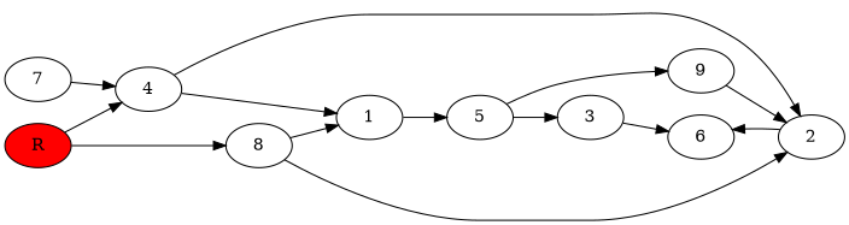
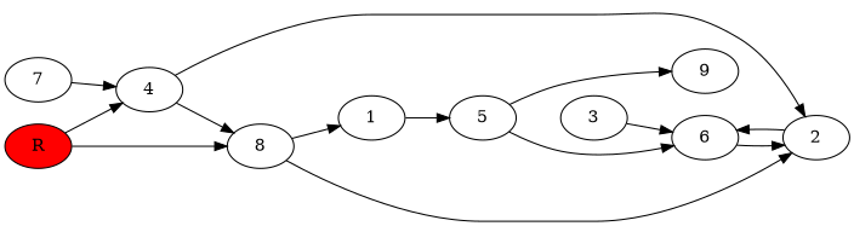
  digraph {
    rankdir=LR
    1
    5
    3
    6
    9
    2
    7
    4
    8
    R [fillcolor="#ff0000" style=filled]
    1 -> 5
-   5 -> 3
+   5 -> 6
    5 -> 9
    3 -> 6
-   9 -> 2
+   6 -> 2
    2 -> 6
    7 -> 4
-   4 -> 1
+   4 -> 8
    4 -> 2
    8 -> 1
    8 -> 2
    R -> 4
    R -> 8
  }
